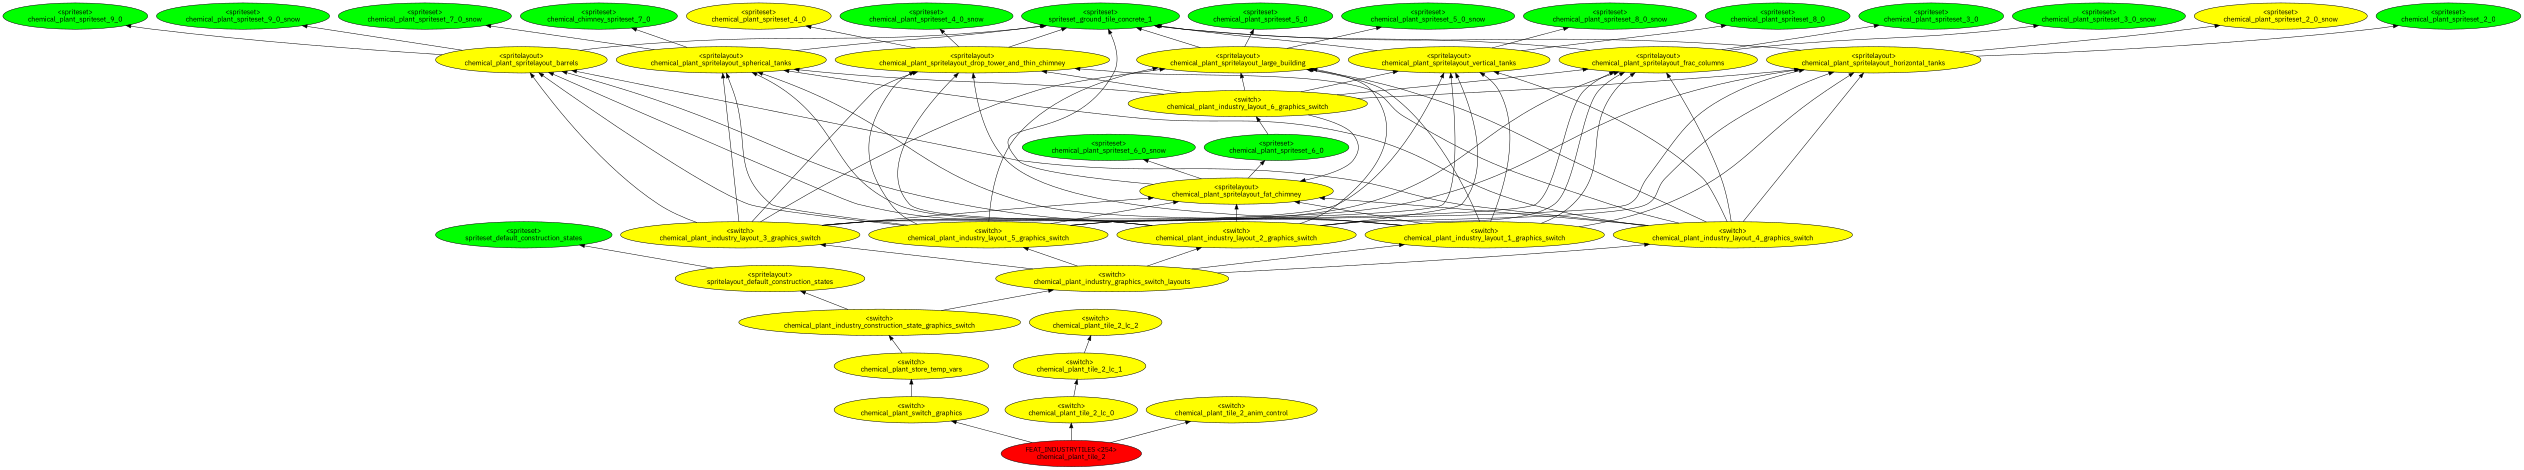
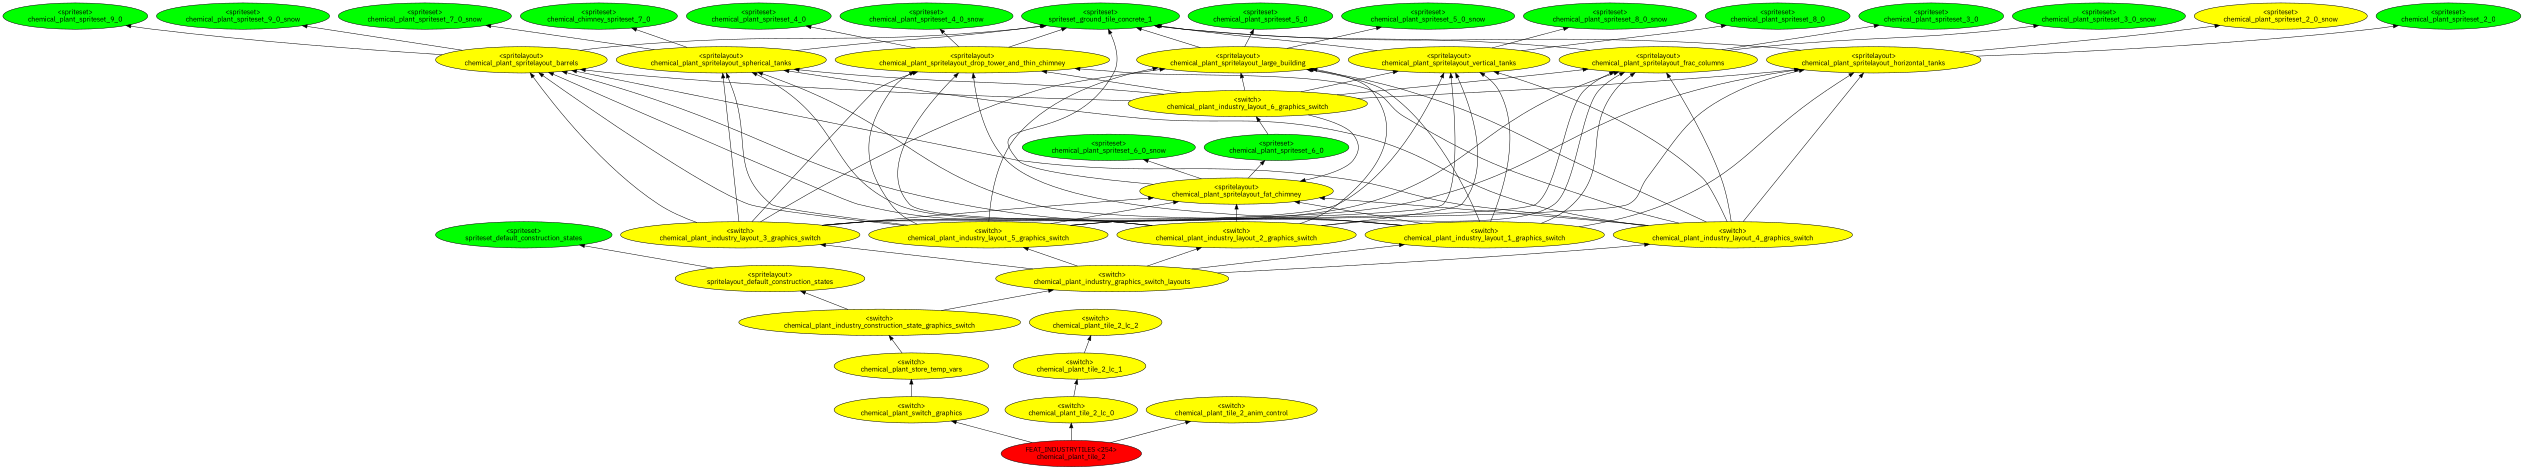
  digraph {
    fontname="IBM Plex Sans"
    rankdir=BT
    node [fillcolor=yellow fontname="IBM Plex Sans" style=filled]
    edge [fontname="IBM Plex Sans"]
    n1 [fillcolor=green label="<spriteset>\nspriteset_default_construction_states"]
    n2 [label="<spritelayout>\nspritelayout_default_construction_states"]
    n3 [fillcolor=green label="<spriteset>\nspriteset_ground_tile_concrete_1"]
    n4 [fillcolor=green label="<spriteset>\nchemical_plant_spriteset_2_0"]
    n5 [label="<spriteset>\nchemical_plant_spriteset_2_0_snow"]
    n6 [fillcolor=green label="<spriteset>\nchemical_plant_spriteset_3_0"]
    n7 [fillcolor=green label="<spriteset>\nchemical_plant_spriteset_3_0_snow"]
-   n8 [label="<spriteset>\nchemical_plant_spriteset_4_0"]
+   n8 [fillcolor=green label="<spriteset>\nchemical_plant_spriteset_4_0"]
    n9 [fillcolor=green label="<spriteset>\nchemical_plant_spriteset_4_0_snow"]
    n10 [fillcolor=green label="<spriteset>\nchemical_plant_spriteset_5_0"]
    n11 [fillcolor=green label="<spriteset>\nchemical_plant_spriteset_5_0_snow"]
    n12 [fillcolor=green label="<spriteset>\nchemical_plant_spriteset_6_0"]
    n13 [label="<switch>\nchemical_plant_industry_layout_6_graphics_switch"]
    n14 [fillcolor=green label="<spriteset>\nchemical_plant_spriteset_6_0_snow"]
    n15 [fillcolor=green label="<spriteset>\nchemical_chimney_spriteset_7_0"]
    n16 [fillcolor=green label="<spriteset>\nchemical_plant_spriteset_7_0_snow"]
    n17 [fillcolor=green label="<spriteset>\nchemical_plant_spriteset_8_0"]
    n18 [fillcolor=green label="<spriteset>\nchemical_plant_spriteset_8_0_snow"]
    n19 [fillcolor=green label="<spriteset>\nchemical_plant_spriteset_9_0"]
    n20 [fillcolor=green label="<spriteset>\nchemical_plant_spriteset_9_0_snow"]
    n21 [label="<spritelayout>\nchemical_plant_spritelayout_horizontal_tanks"]
    n22 [label="<spritelayout>\nchemical_plant_spritelayout_frac_columns"]
    n23 [label="<spritelayout>\nchemical_plant_spritelayout_drop_tower_and_thin_chimney"]
    n24 [label="<spritelayout>\nchemical_plant_spritelayout_large_building"]
    n25 [label="<spritelayout>\nchemical_plant_spritelayout_fat_chimney"]
    n26 [label="<spritelayout>\nchemical_plant_spritelayout_spherical_tanks"]
    n27 [label="<spritelayout>\nchemical_plant_spritelayout_vertical_tanks"]
    n28 [label="<spritelayout>\nchemical_plant_spritelayout_barrels"]
    n29 [label="<switch>\nchemical_plant_industry_layout_1_graphics_switch"]
    n30 [label="<switch>\nchemical_plant_industry_layout_2_graphics_switch"]
    n31 [label="<switch>\nchemical_plant_industry_layout_3_graphics_switch"]
    n32 [label="<switch>\nchemical_plant_industry_layout_4_graphics_switch"]
    n33 [label="<switch>\nchemical_plant_industry_layout_5_graphics_switch"]
    n34 [label="<switch>\nchemical_plant_industry_graphics_switch_layouts"]
    n35 [label="<switch>\nchemical_plant_industry_construction_state_graphics_switch"]
    n36 [label="<switch>\nchemical_plant_store_temp_vars"]
    n37 [label="<switch>\nchemical_plant_switch_graphics"]
    n38 [label="<switch>\nchemical_plant_tile_2_lc_2"]
    n39 [label="<switch>\nchemical_plant_tile_2_lc_1"]
    n40 [label="<switch>\nchemical_plant_tile_2_lc_0"]
    n41 [label="<switch>\nchemical_plant_tile_2_anim_control"]
    n42 [fillcolor=red label="FEAT_INDUSTRYTILES <254>\nchemical_plant_tile_2"]
    n2 -> n1
    n12 -> n13
    n13 -> n21
    n13 -> n22
    n13 -> n23
    n13 -> n24
    n13 -> n25
    n13 -> n26
    n13 -> n27
+   n13 -> n28
    n21 -> n3
    n21 -> n4
    n21 -> n5
    n22 -> n3
    n22 -> n6
    n22 -> n7
    n23 -> n3
    n23 -> n8
    n23 -> n9
    n24 -> n3
    n24 -> n10
    n24 -> n11
    n25 -> n3
    n25 -> n12
    n25 -> n14
    n26 -> n3
    n26 -> n15
    n26 -> n16
    n27 -> n3
    n27 -> n17
    n27 -> n18
    n28 -> n3
    n28 -> n19
    n28 -> n20
    n29 -> n21
    n29 -> n22
    n29 -> n23
    n29 -> n24
    n29 -> n25
    n29 -> n26
    n29 -> n27
    n29 -> n28
-   n30 -> n21
    n30 -> n22
    n30 -> n23
    n30 -> n24
    n30 -> n25
    n30 -> n26
    n30 -> n27
    n30 -> n28
    n31 -> n21
    n31 -> n22
    n31 -> n23
    n31 -> n24
    n31 -> n25
    n31 -> n26
    n31 -> n27
    n31 -> n28
    n32 -> n21
    n32 -> n22
    n32 -> n23
    n32 -> n24
    n32 -> n25
    n32 -> n26
    n32 -> n27
    n32 -> n28
    n33 -> n21
    n33 -> n22
    n33 -> n23
    n33 -> n24
    n33 -> n25
    n33 -> n26
    n33 -> n27
    n33 -> n28
    n34 -> n29
    n34 -> n30
    n34 -> n31
    n34 -> n32
    n34 -> n33
    n35 -> n2
    n35 -> n34
    n36 -> n35
    n37 -> n36
    n39 -> n38
    n40 -> n39
    n42 -> n37
    n42 -> n40
    n42 -> n41
  }
